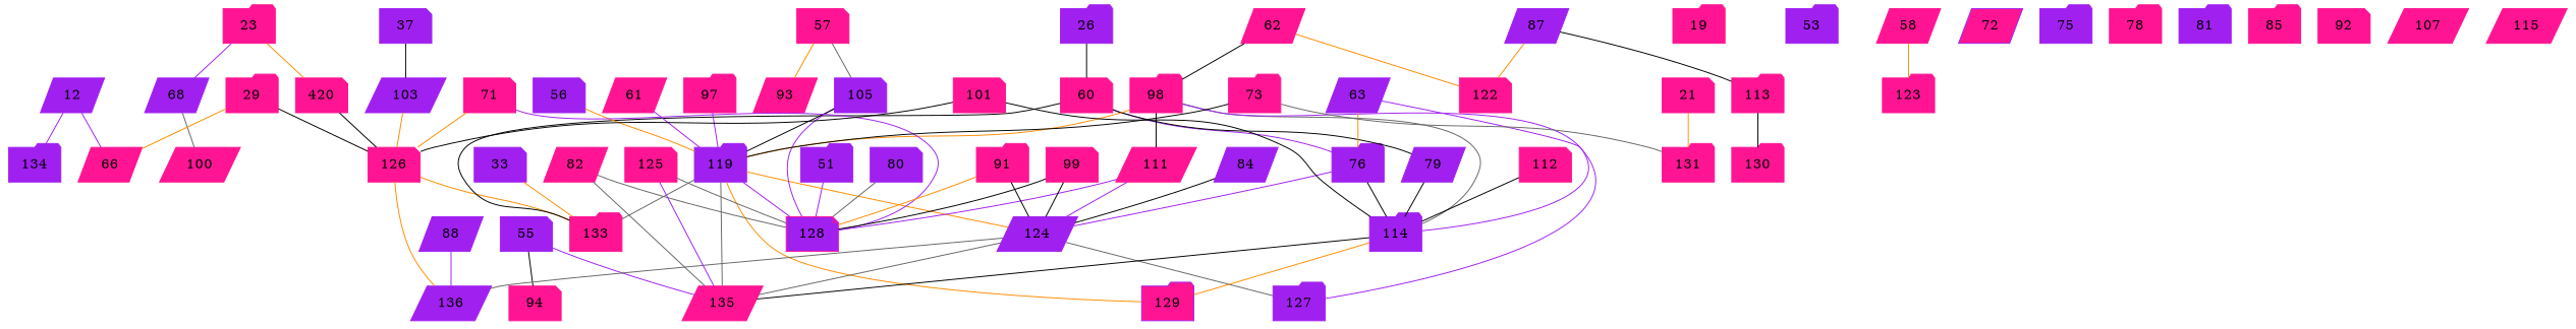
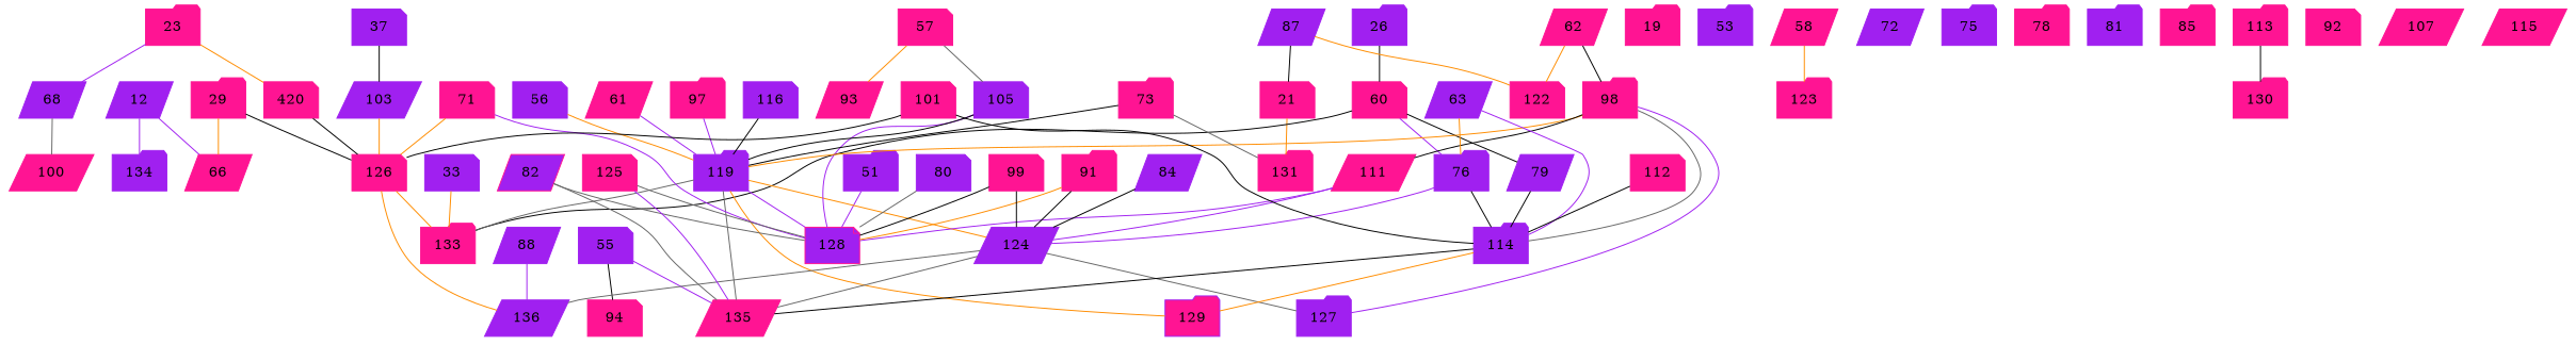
  graph {
    node [color=deeppink shape=folder style=filled]
    edge [color=black]
    12 [color=purple shape=parallelogram]
    66 [shape=parallelogram]
    134 [color=purple]
    19
    21 [shape=note]
    131
    68 [color=purple shape=parallelogram]
    23
    n9 [label=420 shape=note]
    100 [shape=parallelogram super="+3"]
    126 [shape=note]
    26 [color=purple super="+1"]
    60 [shape=note]
    133 [super="+40+28"]
    76 [color=purple super="+38"]
    79 [color=purple shape=parallelogram]
    29
    136 [color=purple shape=parallelogram super="+132"]
    33 [color=purple shape=note]
    37 [color=purple shape=note]
    103 [color=purple shape=parallelogram]
    128 [fillcolor=purple shape=note super="+74+54+104"]
    51 [color=purple]
    53 [color=purple]
    55 [color=purple shape=note super="+52"]
    94 [shape=note]
    135 [shape=parallelogram super="+121"]
    119 [color=purple super="+16+118+109"]
    124 [color=purple shape=parallelogram super="+45+27+86+110+69+67"]
    129 [color=purple fillcolor=deeppink]
    56 [color=purple shape=note]
    57 [shape=note]
    93 [shape=parallelogram]
    105 [color=purple shape=note super="+49"]
    58 [shape=parallelogram]
    123
    114 [color=purple super="+65+108+95+48"]
    61 [shape=parallelogram]
    98 [super="+7+90"]
    111 [shape=parallelogram]
    127 [color=purple super="+14+102"]
    62 [shape=parallelogram]
    122 [shape=note super="+22"]
    63 [color=purple shape=parallelogram super="+6+39"]
    71 [shape=note]
-   72 [color=purple shape=parallelogram fillcolor=deeppink]
+   72 [color=purple shape=parallelogram]
    73
    75 [color=purple]
    78
    80 [color=purple shape=note]
    81 [color=purple]
-   82 [shape=parallelogram]
+   82 [shape=parallelogram fillcolor=purple]
    84 [color=purple shape=parallelogram]
    85
    87 [color=purple shape=parallelogram]
    113
    130
    88 [color=purple shape=parallelogram]
    91
    92 [shape=note]
    97
    99 [shape=note super="+24+42+70"]
    101 [shape=note]
    107 [shape=parallelogram]
    112 [shape=note]
    115 [shape=parallelogram]
+   116 [color=purple shape=note]
    125 [shape=note]
    12 -- 66 [color=purple]
    12 -- 134 [color=purple]
    21 -- 131 [color=darkorange]
    68 -- 100 [color=gray40]
    23 -- 68 [color=purple]
    23 -- n9 [color=darkorange]
    n9 -- 126
    126 -- 133 [color=darkorange]
    126 -- 136 [color=darkorange]
    26 -- 60
    60 -- 133
    60 -- 76 [color=purple]
    60 -- 79
    76 -- 124 [color=purple]
    76 -- 114
    79 -- 114
    29 -- 66 [color=darkorange]
    29 -- 126
    33 -- 133 [color=darkorange]
    37 -- 103
    103 -- 126 [color=darkorange]
    51 -- 128 [color=purple]
    55 -- 94
    55 -- 135 [color=purple]
    119 -- 133 [color=gray40 weight=2]
    119 -- 128 [color=purple weight=3]
    119 -- 135 [color=gray40 weight=2]
    119 -- 124 [color=darkorange]
    119 -- 129 [color=darkorange]
    124 -- 136 [color=gray40 weight=2]
    124 -- 135 [color=gray40 weight=3]
    124 -- 127 [color=gray40]
    56 -- 119 [color=darkorange]
    57 -- 93 [color=darkorange]
    57 -- 105 [color=gray40]
    105 -- 128 [color=purple weight=3]
    105 -- 119
    58 -- 123 [color=darkorange]
    114 -- 135
    114 -- 129 [color=darkorange]
    61 -- 119 [color=purple]
    98 -- 119 [color=darkorange weight=3]
    98 -- 114 [color=gray40]
    98 -- 111 [weight=2]
    98 -- 127 [color=purple]
    111 -- 128 [color=purple]
    111 -- 124 [color=purple]
    62 -- 98
    62 -- 122 [color=darkorange]
    63 -- 76 [color=darkorange weight=2]
    63 -- 114 [color=purple]
    71 -- 126 [color=darkorange]
    71 -- 128 [color=purple]
    73 -- 131 [color=gray40]
    73 -- 119
    80 -- 128 [color=gray40]
    82 -- 128 [color=gray40]
    82 -- 135 [color=gray40]
    84 -- 124
    87 -- 122 [color=darkorange]
-   87 -- 113
+   87 -- 21
    113 -- 130
    88 -- 136 [color=purple]
    91 -- 128 [color=darkorange]
    91 -- 124
    97 -- 119 [color=purple]
    99 -- 128
    99 -- 124 [weight=3]
    101 -- 126
    101 -- 114
    112 -- 114
+   116 -- 119
    125 -- 128 [color=gray40]
    125 -- 135 [color=purple]
  }
